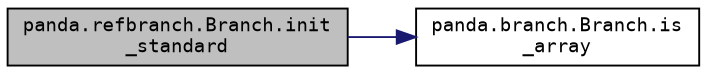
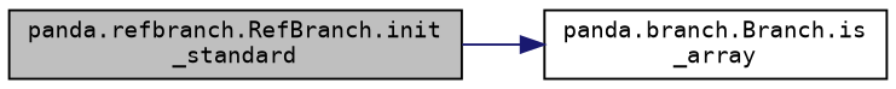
  digraph {
    rankdir=LR
    fontname="DejaVu Sans Mono"
    node [color=black fontname="DejaVu Sans Mono" fontsize=10 shape=record style=filled]
-   n1 [fillcolor=grey75 fontcolor=black height=0.2 label="panda.refbranch.Branch.init\l_standard" width=0.4]
+   n1 [fillcolor=grey75 fontcolor=black height=0.2 label="panda.refbranch.RefBranch.init\l_standard" width=0.4]
    n2 [fillcolor=white height=0.2 label="panda.branch.Branch.is\l_array" width=0.4]
    n1 -> n2 [color=midnightblue fontname="DejaVu Sans Mono" fontsize=10 labelfontname=Helvetica labelfontsize=10 style=solid]
  }
